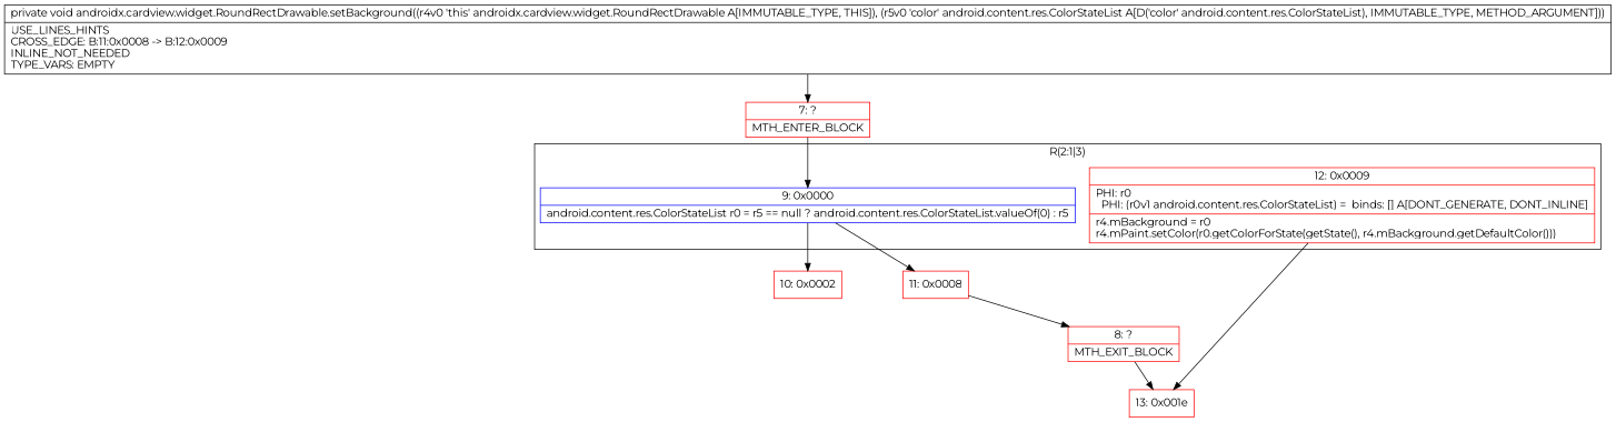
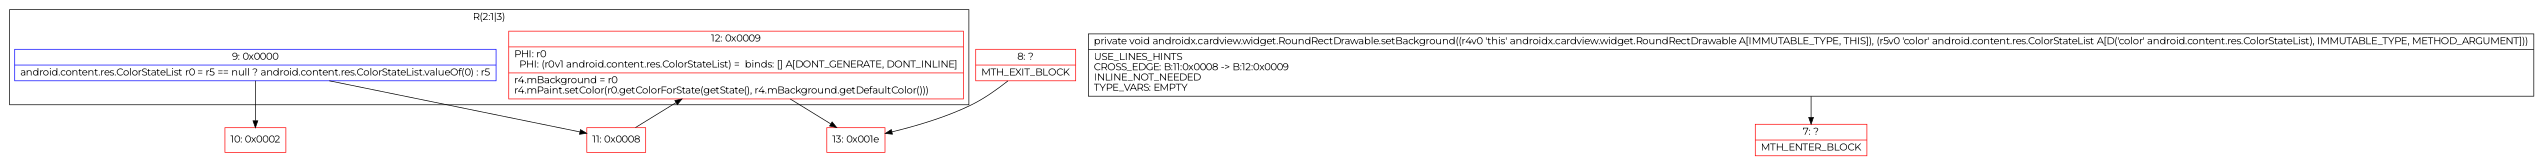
  digraph {
    fontname=Montserrat
    node [color=red fontname=Montserrat shape=record]
    edge [fontname=Montserrat]
    n1 [color=blue label="{9\:\ 0x0000|android.content.res.ColorStateList r0 = r5 == null ? android.content.res.ColorStateList.valueOf(0) : r5\l}"]
    n2 [label="{12\:\ 0x0009|PHI: r0 \l  PHI: (r0v1 android.content.res.ColorStateList) =  binds: [] A[DONT_GENERATE, DONT_INLINE]\l|r4.mBackground = r0\lr4.mPaint.setColor(r0.getColorForState(getState(), r4.mBackground.getDefaultColor()))\l}"]
    n3 [label="{10\:\ 0x0002}"]
    n4 [label="{11\:\ 0x0008}"]
    n5 [label="{13\:\ 0x001e}"]
    n6 [label="{7\:\ ?|MTH_ENTER_BLOCK\l}"]
    n7 [label="{8\:\ ?|MTH_EXIT_BLOCK\l}"]
    n8 [label="{private void androidx.cardview.widget.RoundRectDrawable.setBackground((r4v0 'this' androidx.cardview.widget.RoundRectDrawable A[IMMUTABLE_TYPE, THIS]), (r5v0 'color' android.content.res.ColorStateList A[D('color' android.content.res.ColorStateList), IMMUTABLE_TYPE, METHOD_ARGUMENT]))  | USE_LINES_HINTS\lCROSS_EDGE: B:11:0x0008 \-\> B:12:0x0009\lINLINE_NOT_NEEDED\lTYPE_VARS: EMPTY\l}" color=""]
    subgraph cluster_1 {
      label="R(2:1|3)"
      n1
      n2
    }
    n1 -> n3
    n1 -> n4
    n2 -> n5
-   n4 -> n7
-   n6 -> n1
+   n4 -> n2
    n7 -> n5
    n8 -> n6
  }
